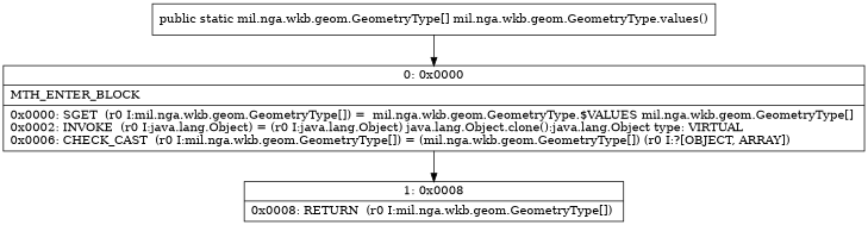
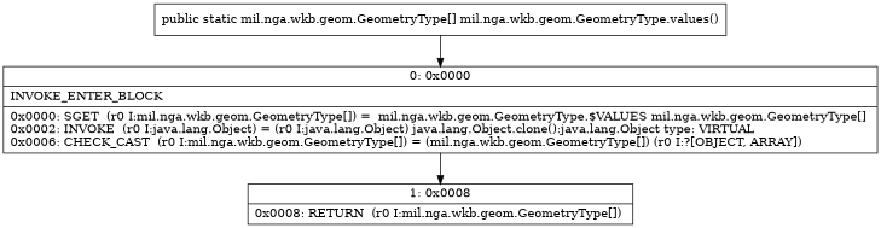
  digraph {
    node [shape=record]
-   n1 [label="{0\:\ 0x0000|MTH_ENTER_BLOCK\l|0x0000: SGET  (r0 I:mil.nga.wkb.geom.GeometryType[]) =  mil.nga.wkb.geom.GeometryType.$VALUES mil.nga.wkb.geom.GeometryType[] \l0x0002: INVOKE  (r0 I:java.lang.Object) = (r0 I:java.lang.Object) java.lang.Object.clone():java.lang.Object type: VIRTUAL \l0x0006: CHECK_CAST  (r0 I:mil.nga.wkb.geom.GeometryType[]) = (mil.nga.wkb.geom.GeometryType[]) (r0 I:?[OBJECT, ARRAY]) \l}"]
+   n1 [label="{0\:\ 0x0000|INVOKE_ENTER_BLOCK\l|0x0000: SGET  (r0 I:mil.nga.wkb.geom.GeometryType[]) =  mil.nga.wkb.geom.GeometryType.$VALUES mil.nga.wkb.geom.GeometryType[] \l0x0002: INVOKE  (r0 I:java.lang.Object) = (r0 I:java.lang.Object) java.lang.Object.clone():java.lang.Object type: VIRTUAL \l0x0006: CHECK_CAST  (r0 I:mil.nga.wkb.geom.GeometryType[]) = (mil.nga.wkb.geom.GeometryType[]) (r0 I:?[OBJECT, ARRAY]) \l}"]
    n2 [label="{1\:\ 0x0008|0x0008: RETURN  (r0 I:mil.nga.wkb.geom.GeometryType[]) \l}"]
    n3 [label="{public static mil.nga.wkb.geom.GeometryType[] mil.nga.wkb.geom.GeometryType.values() }"]
    n1 -> n2
    n3 -> n1
  }
